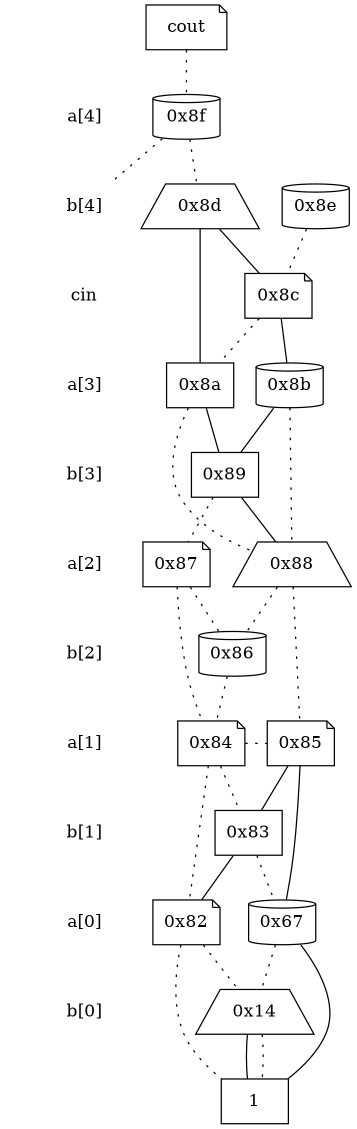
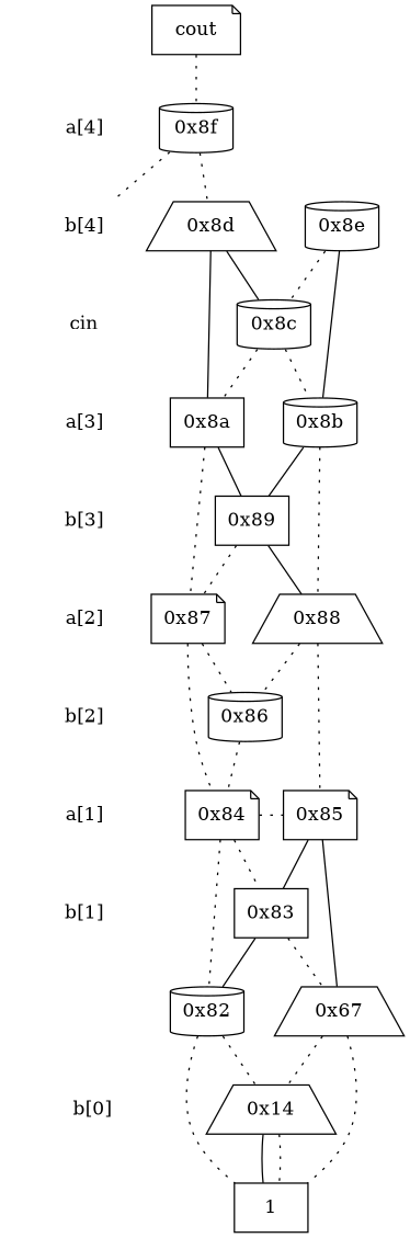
  digraph {
    fontname="DejaVu Serif"
    node [fontname="DejaVu Serif" shape=plaintext]
    edge [dir=none fontname="DejaVu Serif" style=dotted]
    "CONST NODES" [style=invis]
    " a[4] "
    " b[4] "
    " cin "
    " a[3] "
    " b[3] "
    " a[2] "
    " b[2] "
    " a[1] "
    " b[1] "
-   " a[0] "
    " b[0] "
    "  cout  " [shape=note]
    "0x8f" [shape=cylinder]
    "0x8e" [shape=cylinder]
    "0x8d" [shape=trapezium]
-   "0x8c" [shape=note]
+   "0x8c" [shape=cylinder]
    "0x8a" [shape=box]
    "0x8b" [shape=cylinder]
    "0x89" [shape=box]
    "0x87" [shape=note]
    "0x88" [shape=trapezium]
    "0x86" [shape=cylinder]
    "0x84" [shape=note]
    "0x85" [shape=note]
    "0x83" [shape=box]
-   "0x82" [shape=note]
-   "0x67" [shape=cylinder]
+   "0x82" [shape=cylinder]
+   "0x67" [shape=trapezium]
    "0x14" [shape=trapezium]
    n30 [label=1 shape=box]
    subgraph sub_1 {
      "CONST NODES"
      " a[4] "
      " b[4] "
      " cin "
      " a[3] "
      " b[3] "
      " a[2] "
      " b[2] "
      " a[1] "
      " b[1] "
-     " a[0] "
      " b[0] "
    }
    subgraph sub_2 {
      rank=same
      "  cout  "
    }
    subgraph sub_3 {
      rank=same
      " a[4] "
      "0x8f"
    }
    subgraph sub_4 {
      rank=same
      " b[4] "
      "0x8e"
      "0x8d"
    }
    subgraph sub_5 {
      rank=same
      " cin "
      "0x8c"
    }
    subgraph sub_6 {
      rank=same
      " a[3] "
      "0x8a"
      "0x8b"
    }
    subgraph sub_7 {
      rank=same
      " b[3] "
      "0x89"
    }
    subgraph sub_8 {
      rank=same
      " a[2] "
      "0x87"
      "0x88"
    }
    subgraph sub_9 {
      rank=same
      " b[2] "
      "0x86"
    }
    subgraph sub_10 {
      rank=same
      " a[1] "
      "0x84"
      "0x85"
    }
    subgraph sub_11 {
      rank=same
      " b[1] "
      "0x83"
    }
    subgraph sub_12 {
      rank=same
-     " a[0] "
      "0x82"
      "0x67"
    }
    subgraph sub_13 {
      rank=same
      " b[0] "
      "0x14"
    }
    subgraph sub_14 {
      rank=same
      "CONST NODES"
      subgraph sub_15 {
        rank=same
        n30
      }
    }
    " a[4] " -> " b[4] " [style=invis]
    " b[4] " -> " cin " [style=invis]
    " cin " -> " a[3] " [style=invis]
    " a[3] " -> " b[3] " [style=invis]
    " b[3] " -> " a[2] " [style=invis]
    " a[2] " -> " b[2] " [style=invis]
    " b[2] " -> " a[1] " [style=invis]
    " a[1] " -> " b[1] " [style=invis]
-   " b[1] " -> " a[0] " [style=invis]
-   " a[0] " -> " b[0] " [style=invis]
    " b[0] " -> "CONST NODES" [style=invis]
    "  cout  " -> "0x8f"
    "0x8f" -> " b[4] "
    "0x8f" -> "0x8d"
    "0x8e" -> "0x8c"
+   "0x8e" -> "0x8b" [style=solid]
    "0x8d" -> "0x8c" [style=solid]
    "0x8d" -> "0x8a" [style=solid]
    "0x8c" -> "0x8a"
-   "0x8c" -> "0x8b" [style=solid]
+   "0x8c" -> "0x8b"
    "0x8a" -> "0x89" [style=solid]
-   "0x8a" -> "0x88"
+   "0x8a" -> "0x87"
    "0x8b" -> "0x89" [style=solid]
    "0x8b" -> "0x88"
    "0x89" -> "0x87"
    "0x89" -> "0x88" [style=solid]
    "0x87" -> "0x86"
    "0x87" -> "0x84"
    "0x88" -> "0x86"
    "0x88" -> "0x85"
    "0x86" -> "0x84"
    "0x84" -> "0x85"
    "0x84" -> "0x83"
    "0x84" -> "0x82"
    "0x85" -> "0x83" [style=solid]
    "0x85" -> "0x67" [style=solid]
    "0x83" -> "0x82" [style=solid]
    "0x83" -> "0x67"
    "0x82" -> "0x14"
    "0x82" -> n30
    "0x67" -> "0x14"
-   "0x67" -> n30 [style=solid]
+   "0x67" -> n30
    "0x14" -> n30 [style=solid]
    "0x14" -> n30
  }
